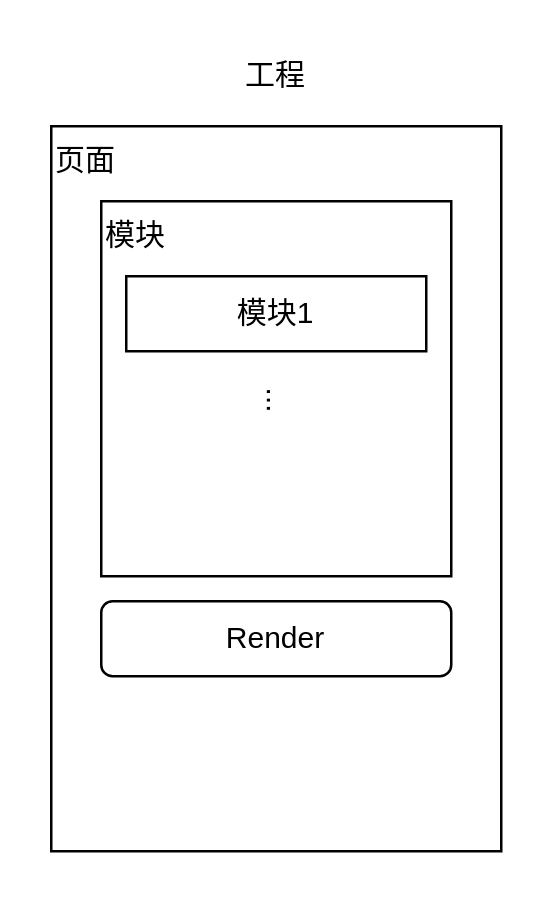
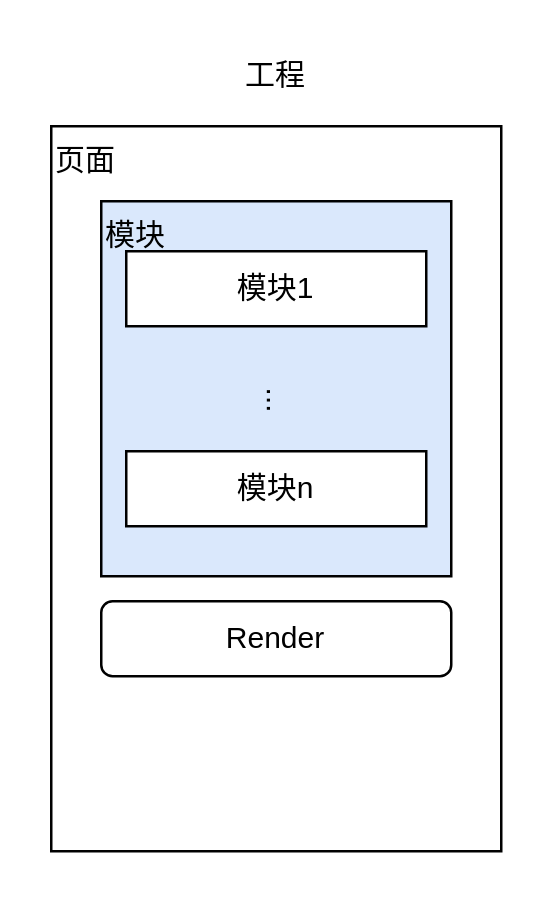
  <mxCell id="0" />
  <mxCell id="1" parent="0" />
  <mxCell id="2" value="页面" style="rounded=0;whiteSpace=wrap;html=1;align=left;verticalAlign=top;" vertex="1" parent="1"><mxGeometry x="20" y="50" width="180" height="290" as="geometry" /></mxCell>
- <mxCell id="3" value="模块" style="rounded=0;whiteSpace=wrap;html=1;align=left;verticalAlign=top;" vertex="1" parent="1"><mxGeometry x="40" y="80" width="140" height="150" as="geometry" /></mxCell>
+ <mxCell id="3" value="模块" style="rounded=0;whiteSpace=wrap;html=1;align=left;verticalAlign=top;fillColor=#dae8fc;" vertex="1" parent="1"><mxGeometry x="40" y="80" width="140" height="150" as="geometry" /></mxCell>
  <mxCell id="4" value="工程" style="text;html=1;strokeColor=none;fillColor=none;align=center;verticalAlign=middle;whiteSpace=wrap;rounded=0;" vertex="1" parent="1"><mxGeometry x="90" y="20" width="40" height="20" as="geometry" /></mxCell>
- <mxCell id="5" value="模块1" style="rounded=0;whiteSpace=wrap;html=1;" vertex="1" parent="1"><mxGeometry x="50" y="110" width="120" height="30" as="geometry" /></mxCell>
+ <mxCell id="5" value="模块1" style="rounded=0;whiteSpace=wrap;html=1;" vertex="1" parent="1"><mxGeometry x="50" y="100" width="120" height="30" as="geometry" /></mxCell>
+ <mxCell id="6" value="模块n" style="rounded=0;whiteSpace=wrap;html=1;" vertex="1" parent="1"><mxGeometry x="50" y="180" width="120" height="30" as="geometry" /></mxCell>
  <mxCell id="7" value="..." style="text;html=1;strokeColor=none;fillColor=none;align=center;verticalAlign=middle;whiteSpace=wrap;rounded=0;direction=east;horizontal=0;" vertex="1" parent="1"><mxGeometry x="84" y="150" width="40" height="20" as="geometry" /></mxCell>
  <mxCell id="8" value="Render" style="rounded=1;whiteSpace=wrap;html=1;align=center;" vertex="1" parent="1"><mxGeometry x="40" y="240" width="140" height="30" as="geometry" /></mxCell>
